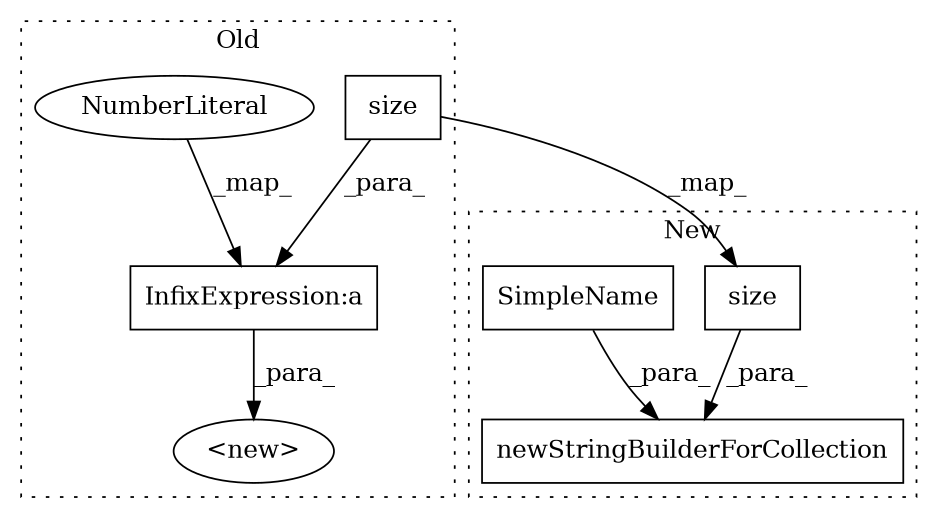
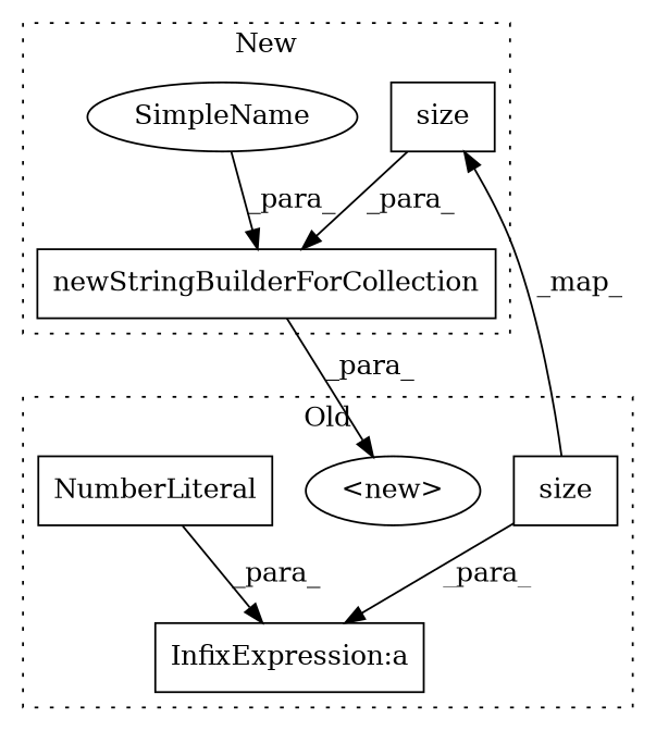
  digraph {
    node [a=32 l=6 shape=box]
    n1 [label=size s=55562]
    n2 [a=14 l="18,1" label="<new>" s="55540,55573" shape=ellipse]
    n3 [a=27 l=3 label="InfixExpression:a" s=55568]
-   n4 [a=34 l=2 label=NumberLiteral s=55571 shape=ellipse]
+   n4 [a=34 l=2 label=NumberLiteral s=55571]
    n5 [label=size s=55849]
    n6 [l="30,1" label=newStringBuilderForCollection s="55815,55855"]
-   n7 [a=42 l=12 label=SimpleName s=55802]
+   n7 [a=42 l=12 label=SimpleName s=55802 shape=ellipse]
    subgraph cluster_1 {
      label=Old
      style=dotted
      n1
      n2
      n3
      n4
    }
    subgraph cluster_2 {
      label=New
      style=dotted
      n5
      n6
      n7
    }
    n1 -> n3 [label=_para_]
    n1 -> n5 [label=_map_]
-   n3 -> n2 [label=_para_]
-   n4 -> n3 [label=_map_]
+   n6 -> n2 [label=_para_]
+   n4 -> n3 [label=_para_]
    n5 -> n6 [label=_para_]
    n7 -> n6 [label=_para_]
  }
